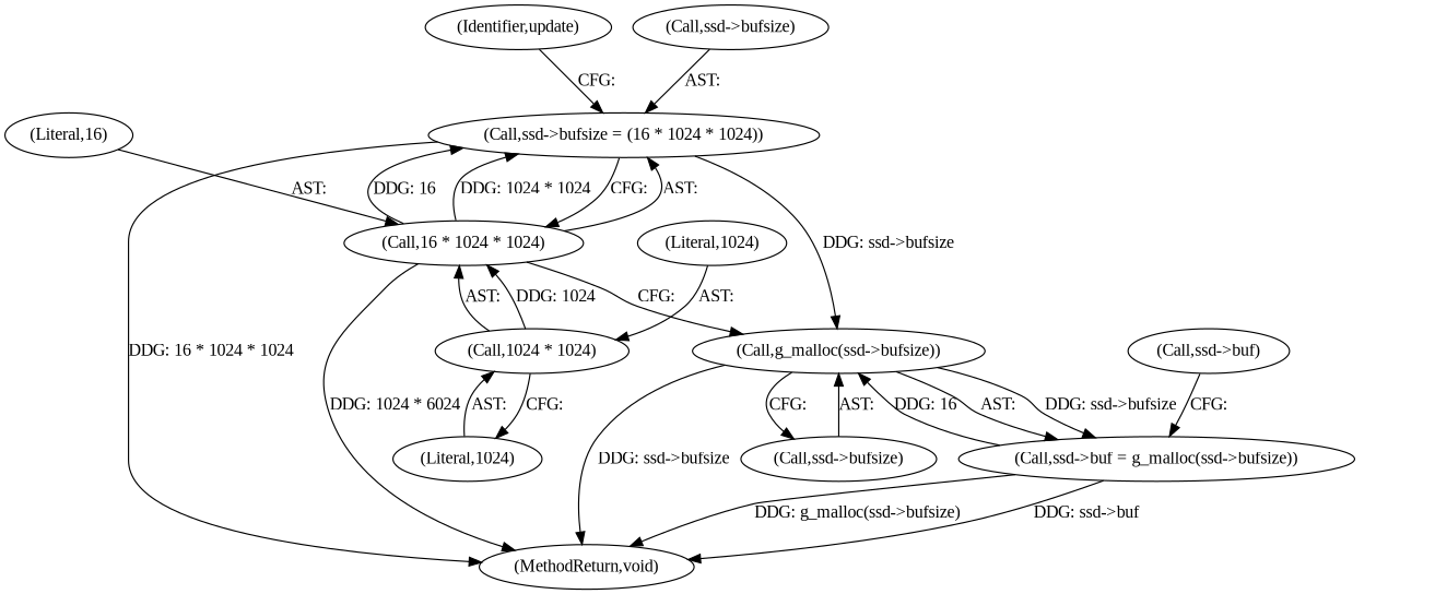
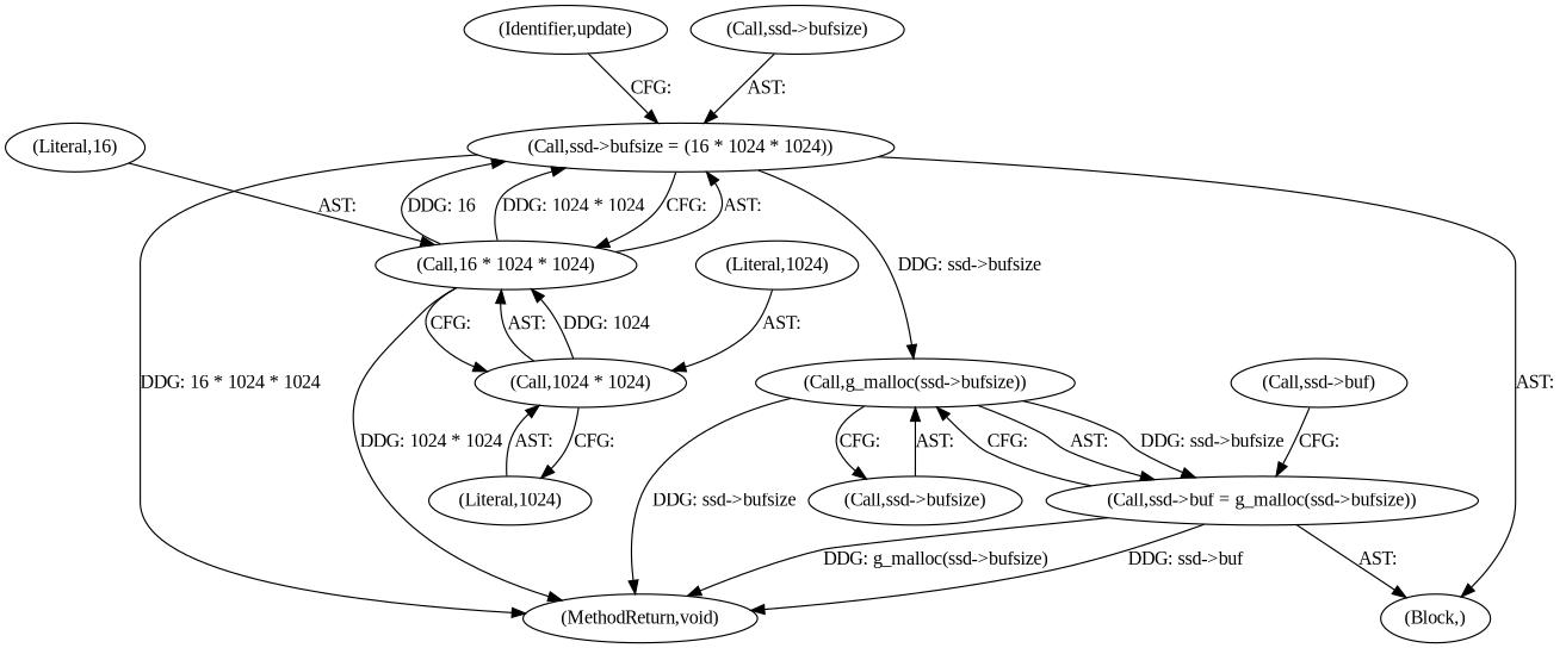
  digraph {
    fontname="Liberation Serif"
    node [fontname="Liberation Serif"]
    edge [fontname="Liberation Serif"]
    n1 [label="(Call,g_malloc(ssd->bufsize))"]
    n2 [label="(Call,ssd->buf = g_malloc(ssd->bufsize))"]
    n3 [label="(MethodReturn,void)"]
    n4 [label="(Call,ssd->bufsize)"]
+   n5 [label="(Block,)"]
    n6 [label="(Call,ssd->bufsize = (16 * 1024 * 1024))"]
    n7 [label="(Call,16 * 1024 * 1024)"]
    n8 [label="(Call,1024 * 1024)"]
    n9 [label="(Literal,1024)"]
    n10 [label="(Literal,16)"]
    n11 [label="(Identifier,update)"]
    n12 [label="(Literal,1024)"]
    n13 [label="(Call,ssd->bufsize)"]
    n14 [label="(Call,ssd->buf)"]
    n1 -> n2 [label="AST: "]
    n1 -> n2 [label="DDG: ssd->bufsize"]
    n1 -> n3 [label="DDG: ssd->bufsize"]
    n1 -> n4 [label="CFG: "]
-   n2 -> n1 [label="DDG: 16"]
+   n2 -> n1 [label="CFG: "]
    n2 -> n3 [label="DDG: ssd->buf"]
    n2 -> n3 [label="DDG: g_malloc(ssd->bufsize)"]
+   n2 -> n5 [label="AST: "]
    n4 -> n1 [label="AST: "]
    n6 -> n1 [label="DDG: ssd->bufsize"]
    n6 -> n3 [label="DDG: 16 * 1024 * 1024"]
+   n6 -> n5 [label="AST: "]
    n6 -> n7 [label="CFG: "]
-   n7 -> n3 [label="DDG: 1024 * 6024"]
+   n7 -> n3 [label="DDG: 1024 * 1024"]
    n7 -> n6 [label="AST: "]
    n7 -> n6 [label="DDG: 16"]
    n7 -> n6 [label="DDG: 1024 * 1024"]
-   n7 -> n1 [label="CFG: "]
+   n7 -> n8 [label="CFG: "]
    n8 -> n7 [label="AST: "]
    n8 -> n7 [label="DDG: 1024"]
    n8 -> n9 [label="CFG: "]
    n9 -> n8 [label="AST: "]
    n10 -> n7 [label="AST: "]
    n11 -> n6 [label="CFG: "]
    n12 -> n8 [label="AST: "]
    n13 -> n6 [label="AST: "]
    n14 -> n2 [label="CFG: "]
  }
